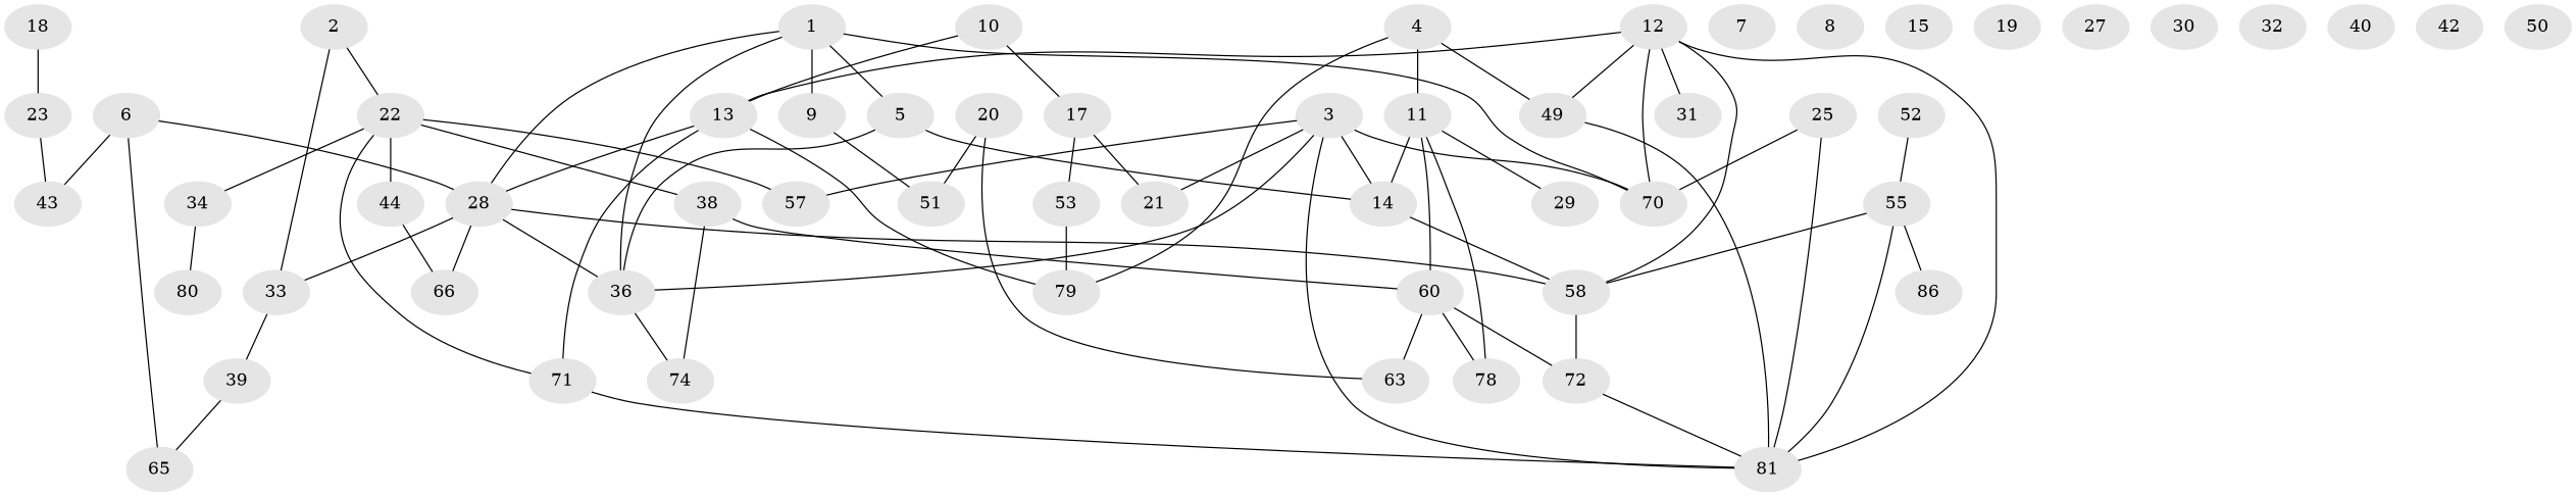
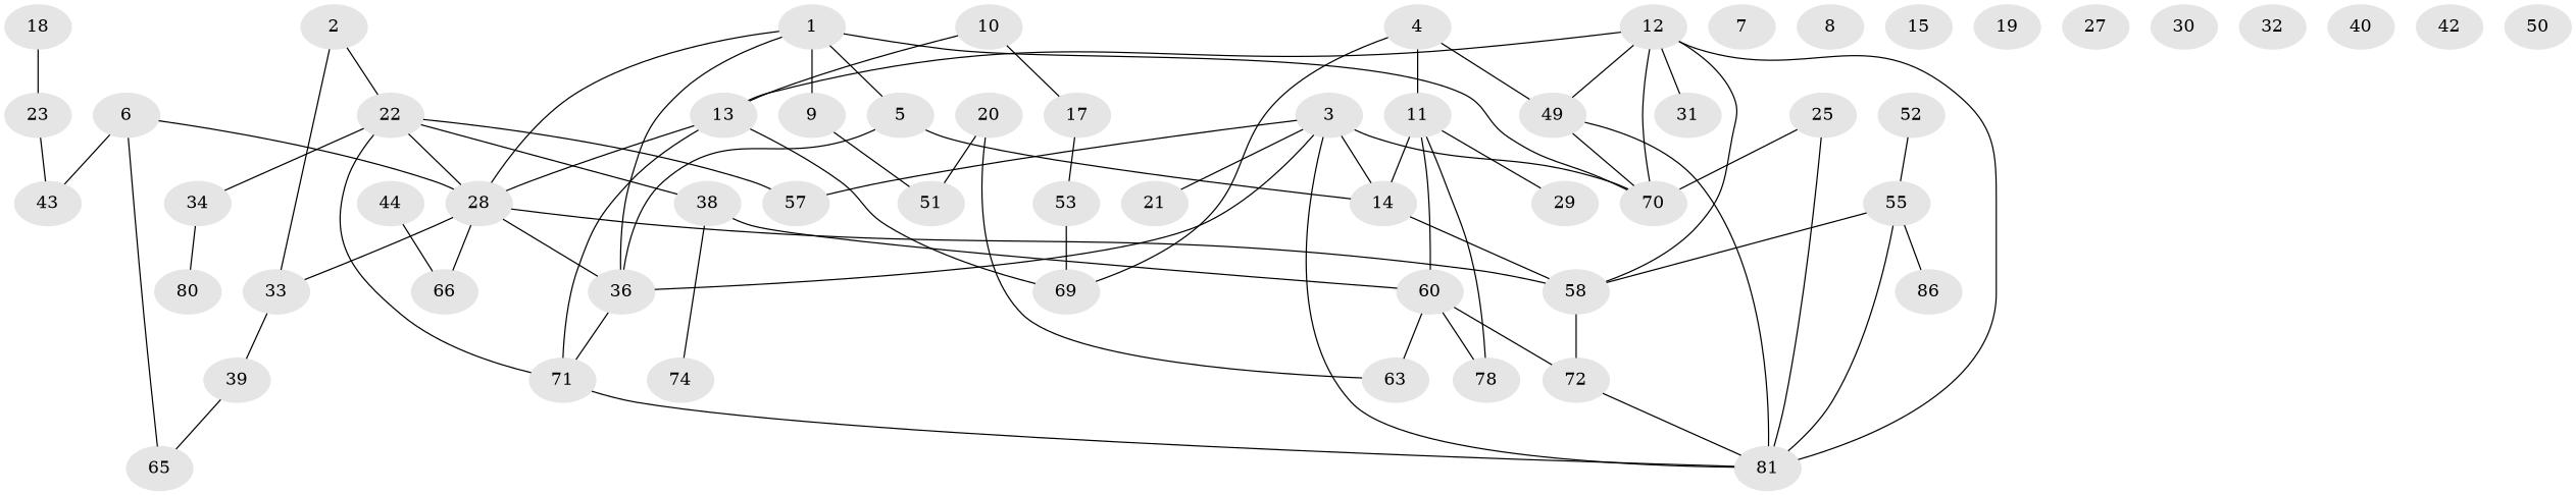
  graph {
    fontname="DejaVu Serif"
    node [color=gray90 fontname="DejaVu Serif" style=filled]
    edge [fontname="DejaVu Serif"]
    1 [super="+54"]
    5 [super="+68"]
    9 [super="+24"]
    28 [super="+45"]
    36 [super="+41"]
    70 [super="+76"]
    14 [super="+47"]
    51
    33 [super="+67"]
    58 [super="+62"]
    66
    74
    22 [super="+83"]
    57
    71
    34 [super="+75"]
    38
    2
    39 [super="+85"]
    3 [super="+16"]
    21
    81 [super="+84"]
    11 [super="+77"]
    29
    60 [super="+82"]
    78
    4
    49 [super="+64"]
-   69 [label=79]
+   69
    6 [super="+26"]
    43 [super="+73"]
    65
    7
    8
    10 [super="+35"]
    13 [super="+48"]
    17 [super="+46"]
    53
    63
    72
    12 [super="+61"]
    31
    15
    23 [super="+79"]
    18
    19
    20 [super="+37"]
    80
    25
    27
    30
    32
    40
    42
    44
    50
    55 [super="+59"]
    86
    52
    1 -- 5
    1 -- 9
    1 -- 28
    1 -- 36
    1 -- 70
    5 -- 36
    5 -- 14
    9 -- 51
    28 -- 36
    28 -- 33
    28 -- 58
    28 -- 66
-   36 -- 74
+   36 -- 71
    14 -- 58
    33 -- 39
    58 -- 72
-   22 -- 44
+   22 -- 28
    22 -- 57
    22 -- 71
    22 -- 34
    22 -- 38
    71 -- 81
    34 -- 80
    38 -- 74
    38 -- 60
    2 -- 33
    2 -- 22
    39 -- 65
    3 -- 36
    3 -- 70
    3 -- 14
    3 -- 57
    3 -- 21
    3 -- 81
    11 -- 14
    11 -- 29
    11 -- 60
    11 -- 78
    60 -- 78
    60 -- 63
    60 -- 72
    4 -- 11
    4 -- 49
    4 -- 69
+   49 -- 70
    49 -- 81
    6 -- 28
    6 -- 43
    6 -- 65
    10 -- 13
    10 -- 17
    13 -- 28
    13 -- 71
    13 -- 69
-   17 -- 21
    17 -- 53
    53 -- 69
    72 -- 81
    12 -- 70
    12 -- 58
    12 -- 81
    12 -- 49
    12 -- 13
    12 -- 31
    23 -- 43
    18 -- 23
    20 -- 51
    20 -- 63
    25 -- 70
    25 -- 81
    44 -- 66
    55 -- 58
    55 -- 81
    55 -- 86
    52 -- 55
  }
